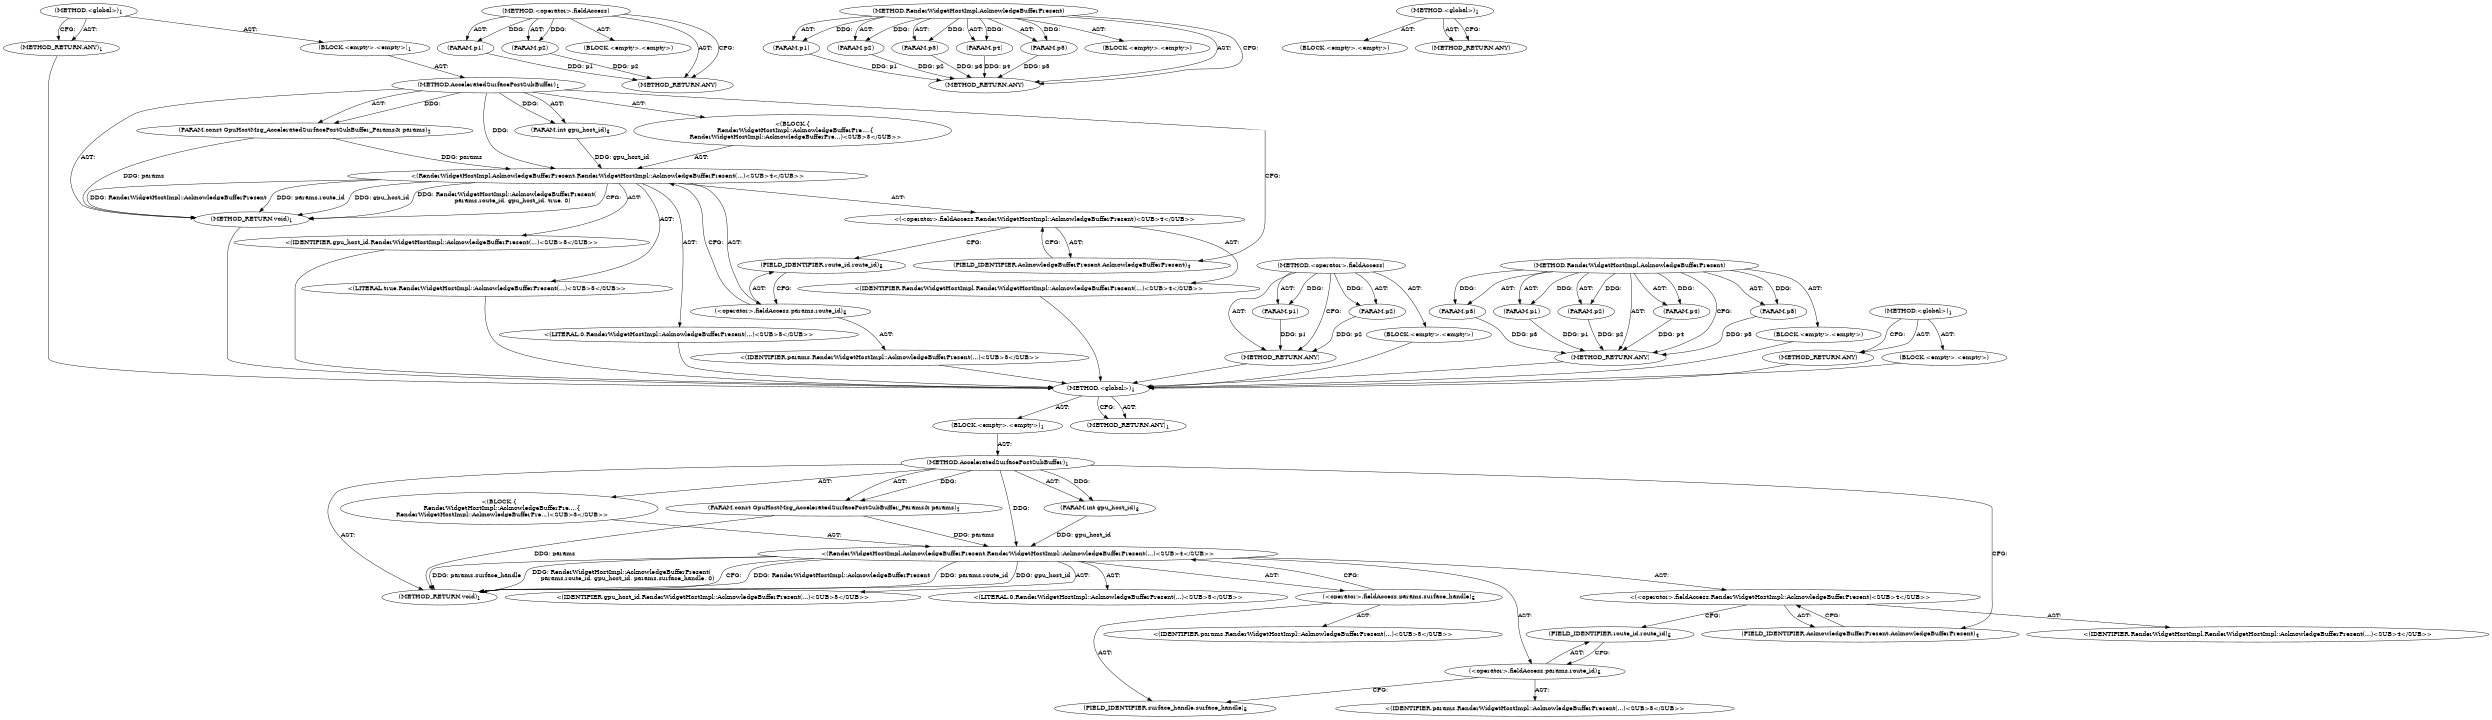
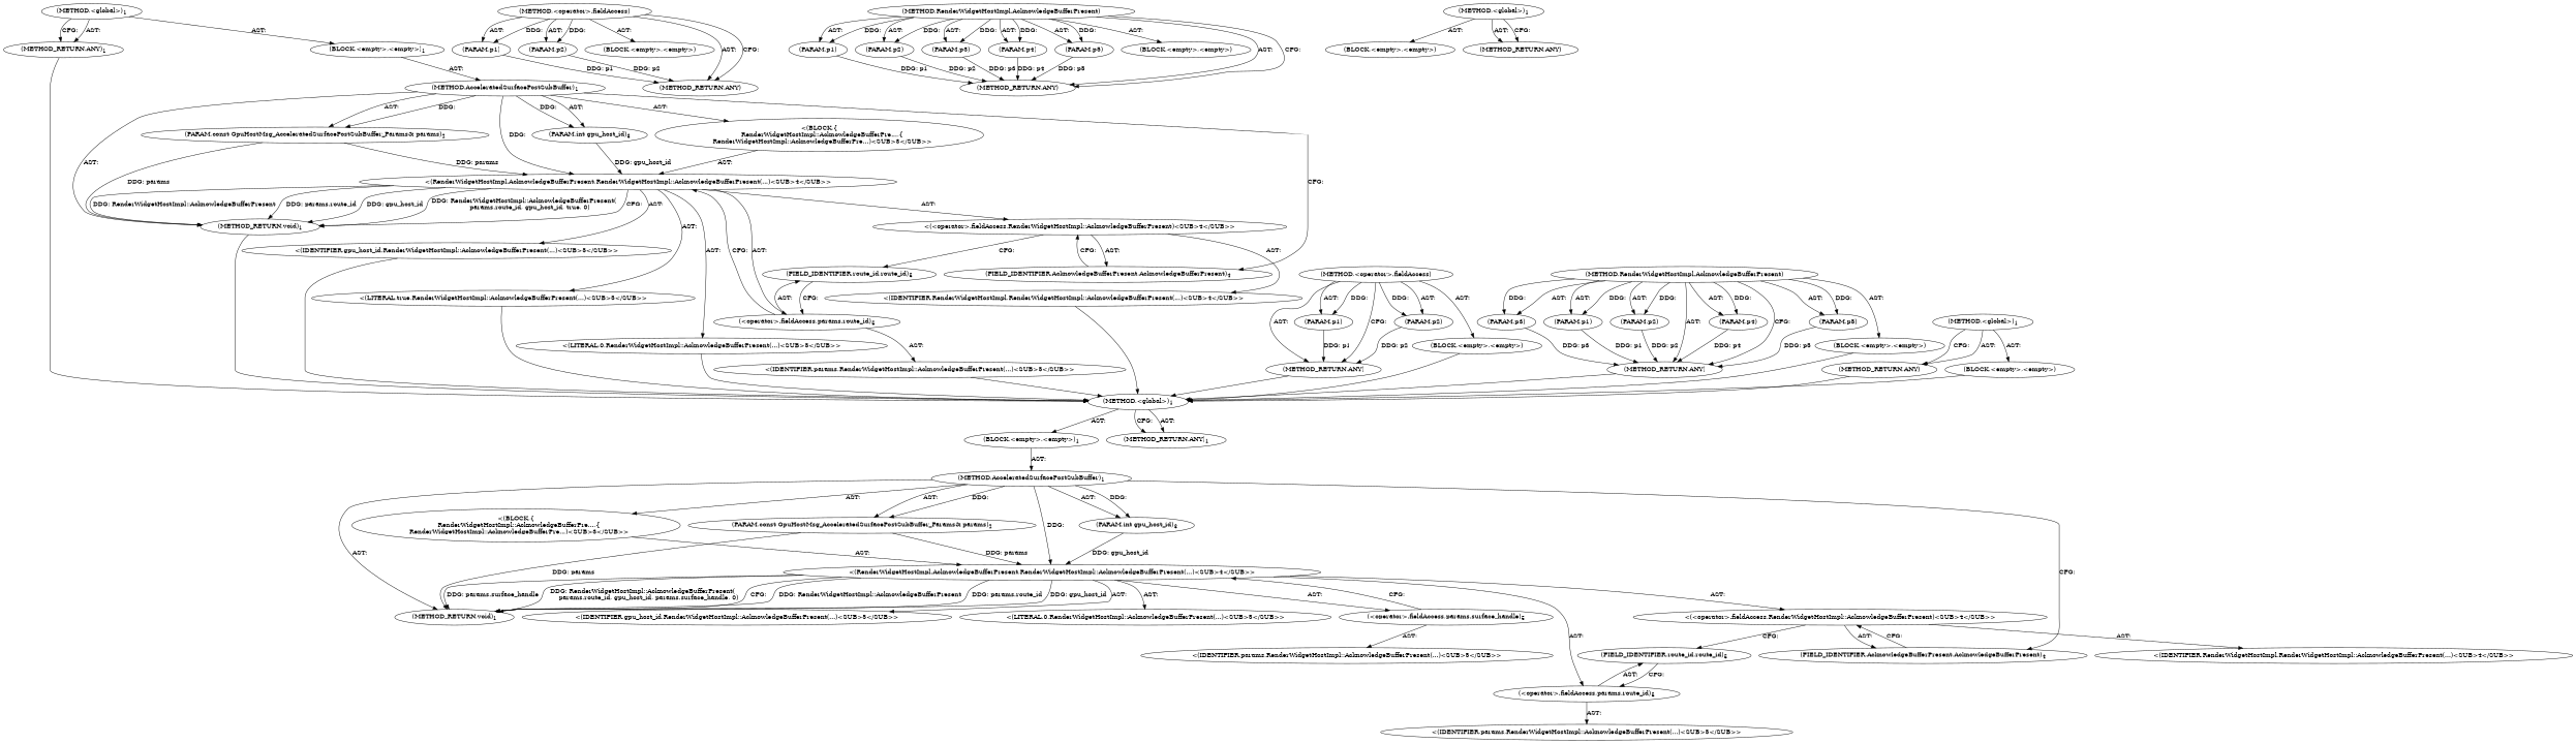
  digraph {
    n1 [label=<(METHOD,&lt;global&gt;)<SUB>1</SUB>>]
    n2 [label=<(BLOCK,&lt;empty&gt;,&lt;empty&gt;)<SUB>1</SUB>>]
    n3 [label=<(METHOD_RETURN,ANY)<SUB>1</SUB>>]
    n4 [label=<(METHOD,AcceleratedSurfacePostSubBuffer)<SUB>1</SUB>>]
    n5 [label=<(METHOD,&lt;global&gt;)<SUB>1</SUB>>]
    n6 [label=<(PARAM,const GpuHostMsg_AcceleratedSurfacePostSubBuffer_Params&amp; params)<SUB>2</SUB>>]
    n7 [label=<(PARAM,int gpu_host_id)<SUB>3</SUB>>]
    n8 [label="<(BLOCK,{\n   RenderWidgetHostImpl::AcknowledgeBufferPre...,{\n   RenderWidgetHostImpl::AcknowledgeBufferPre...)<SUB>3</SUB>>"]
    n9 [label="<(RenderWidgetHostImpl.AcknowledgeBufferPresent,RenderWidgetHostImpl::AcknowledgeBufferPresent(...)<SUB>4</SUB>>"]
    n10 [label=<(FIELD_IDENTIFIER,AcknowledgeBufferPresent,AcknowledgeBufferPresent)<SUB>4</SUB>>]
    n11 [label=<(METHOD_RETURN,void)<SUB>1</SUB>>]
    n12 [label="<(&lt;operator&gt;.fieldAccess,RenderWidgetHostImpl::AcknowledgeBufferPresent)<SUB>4</SUB>>"]
    n13 [label=<(&lt;operator&gt;.fieldAccess,params.route_id)<SUB>5</SUB>>]
    n14 [label="<(IDENTIFIER,gpu_host_id,RenderWidgetHostImpl::AcknowledgeBufferPresent(...)<SUB>5</SUB>>"]
    n15 [label="<(LITERAL,true,RenderWidgetHostImpl::AcknowledgeBufferPresent(...)<SUB>5</SUB>>"]
    n16 [label="<(LITERAL,0,RenderWidgetHostImpl::AcknowledgeBufferPresent(...)<SUB>5</SUB>>"]
    n17 [label="<(IDENTIFIER,RenderWidgetHostImpl,RenderWidgetHostImpl::AcknowledgeBufferPresent(...)<SUB>4</SUB>>"]
    n18 [label=<(FIELD_IDENTIFIER,route_id,route_id)<SUB>5</SUB>>]
    n19 [label="<(IDENTIFIER,params,RenderWidgetHostImpl::AcknowledgeBufferPresent(...)<SUB>5</SUB>>"]
    n20 [label=<(BLOCK,&lt;empty&gt;,&lt;empty&gt;)<SUB>1</SUB>>]
    n21 [label=<(METHOD_RETURN,ANY)<SUB>1</SUB>>]
    n22 [label=<(METHOD,&lt;operator&gt;.fieldAccess)>]
    n23 [label=<(PARAM,p1)>]
    n24 [label=<(PARAM,p2)>]
    n25 [label=<(BLOCK,&lt;empty&gt;,&lt;empty&gt;)>]
    n26 [label=<(METHOD_RETURN,ANY)>]
    n27 [label=<(METHOD,RenderWidgetHostImpl.AcknowledgeBufferPresent)>]
    n28 [label=<(PARAM,p1)>]
    n29 [label=<(PARAM,p2)>]
    n30 [label=<(PARAM,p3)>]
    n31 [label=<(PARAM,p4)>]
    n32 [label=<(PARAM,p5)>]
    n33 [label=<(BLOCK,&lt;empty&gt;,&lt;empty&gt;)>]
    n34 [label=<(METHOD_RETURN,ANY)>]
    n35 [label=<(METHOD,&lt;global&gt;)<SUB>1</SUB>>]
    n36 [label=<(BLOCK,&lt;empty&gt;,&lt;empty&gt;)>]
    n37 [label=<(METHOD_RETURN,ANY)>]
    n38 [label=<(METHOD,AcceleratedSurfacePostSubBuffer)<SUB>1</SUB>>]
    n39 [label=<(PARAM,const GpuHostMsg_AcceleratedSurfacePostSubBuffer_Params&amp; params)<SUB>2</SUB>>]
    n40 [label=<(PARAM,int gpu_host_id)<SUB>3</SUB>>]
    n41 [label="<(BLOCK,{\n   RenderWidgetHostImpl::AcknowledgeBufferPre...,{\n   RenderWidgetHostImpl::AcknowledgeBufferPre...)<SUB>3</SUB>>"]
    n42 [label="<(RenderWidgetHostImpl.AcknowledgeBufferPresent,RenderWidgetHostImpl::AcknowledgeBufferPresent(...)<SUB>4</SUB>>"]
    n43 [label=<(FIELD_IDENTIFIER,AcknowledgeBufferPresent,AcknowledgeBufferPresent)<SUB>4</SUB>>]
    n44 [label=<(METHOD_RETURN,void)<SUB>1</SUB>>]
    n45 [label="<(&lt;operator&gt;.fieldAccess,RenderWidgetHostImpl::AcknowledgeBufferPresent)<SUB>4</SUB>>"]
    n46 [label=<(&lt;operator&gt;.fieldAccess,params.route_id)<SUB>5</SUB>>]
    n47 [label="<(IDENTIFIER,gpu_host_id,RenderWidgetHostImpl::AcknowledgeBufferPresent(...)<SUB>5</SUB>>"]
    n48 [label=<(&lt;operator&gt;.fieldAccess,params.surface_handle)<SUB>5</SUB>>]
    n49 [label="<(LITERAL,0,RenderWidgetHostImpl::AcknowledgeBufferPresent(...)<SUB>5</SUB>>"]
    n50 [label="<(IDENTIFIER,RenderWidgetHostImpl,RenderWidgetHostImpl::AcknowledgeBufferPresent(...)<SUB>4</SUB>>"]
    n51 [label=<(FIELD_IDENTIFIER,route_id,route_id)<SUB>5</SUB>>]
    n52 [label="<(IDENTIFIER,params,RenderWidgetHostImpl::AcknowledgeBufferPresent(...)<SUB>5</SUB>>"]
-   n53 [label=<(FIELD_IDENTIFIER,surface_handle,surface_handle)<SUB>5</SUB>>]
    n54 [label="<(IDENTIFIER,params,RenderWidgetHostImpl::AcknowledgeBufferPresent(...)<SUB>5</SUB>>"]
    n55 [label=<(METHOD,&lt;operator&gt;.fieldAccess)>]
    n56 [label=<(PARAM,p1)>]
    n57 [label=<(PARAM,p2)>]
    n58 [label=<(BLOCK,&lt;empty&gt;,&lt;empty&gt;)>]
    n59 [label=<(METHOD_RETURN,ANY)>]
    n60 [label=<(METHOD,RenderWidgetHostImpl.AcknowledgeBufferPresent)>]
    n61 [label=<(PARAM,p1)>]
    n62 [label=<(PARAM,p2)>]
    n63 [label=<(PARAM,p3)>]
    n64 [label=<(PARAM,p4)>]
    n65 [label=<(PARAM,p5)>]
    n66 [label=<(BLOCK,&lt;empty&gt;,&lt;empty&gt;)>]
    n67 [label=<(METHOD_RETURN,ANY)>]
    n68 [label=<(METHOD,&lt;global&gt;)<SUB>1</SUB>>]
    n69 [label=<(BLOCK,&lt;empty&gt;,&lt;empty&gt;)>]
    n70 [label=<(METHOD_RETURN,ANY)>]
    n1 -> n2 [label="AST: "]
    n1 -> n3 [label="AST: "]
    n1 -> n3 [label="CFG: "]
    n2 -> n4 [label="AST: "]
    n3 -> n5
    n4 -> n6 [label="AST: "]
    n4 -> n6 [label="DDG: "]
    n4 -> n7 [label="AST: "]
    n4 -> n7 [label="DDG: "]
    n4 -> n8 [label="AST: "]
    n4 -> n9 [label="DDG: "]
    n4 -> n10 [label="CFG: "]
    n4 -> n11 [label="AST: "]
    n5 -> n20 [label="AST: "]
    n5 -> n21 [label="AST: "]
    n5 -> n21 [label="CFG: "]
    n6 -> n9 [label="DDG: params"]
    n6 -> n11 [label="DDG: params"]
    n7 -> n9 [label="DDG: gpu_host_id"]
    n8 -> n9 [label="AST: "]
    n9 -> n11 [label="CFG: "]
    n9 -> n11 [label="DDG: RenderWidgetHostImpl::AcknowledgeBufferPresent"]
    n9 -> n11 [label="DDG: params.route_id"]
    n9 -> n11 [label="DDG: gpu_host_id"]
    n9 -> n11 [label="DDG: RenderWidgetHostImpl::AcknowledgeBufferPresent(\n      params.route_id, gpu_host_id, true, 0)"]
    n9 -> n12 [label="AST: "]
    n9 -> n13 [label="AST: "]
    n9 -> n14 [label="AST: "]
    n9 -> n15 [label="AST: "]
    n9 -> n16 [label="AST: "]
    n10 -> n12 [label="CFG: "]
    n11 -> n5
    n12 -> n10 [label="AST: "]
    n12 -> n17 [label="AST: "]
    n12 -> n18 [label="CFG: "]
    n13 -> n9 [label="CFG: "]
    n13 -> n18 [label="AST: "]
    n13 -> n19 [label="AST: "]
    n14 -> n5
    n15 -> n5
    n16 -> n5
    n17 -> n5
    n18 -> n13 [label="CFG: "]
    n19 -> n5
    n20 -> n38 [label="AST: "]
    n22 -> n23 [label="AST: "]
    n22 -> n23 [label="DDG: "]
    n22 -> n24 [label="AST: "]
    n22 -> n24 [label="DDG: "]
    n22 -> n25 [label="AST: "]
    n22 -> n26 [label="AST: "]
    n22 -> n26 [label="CFG: "]
    n23 -> n26 [label="DDG: p1"]
    n24 -> n26 [label="DDG: p2"]
    n25 -> n5
    n26 -> n5
    n27 -> n28 [label="AST: "]
    n27 -> n28 [label="DDG: "]
    n27 -> n29 [label="AST: "]
    n27 -> n29 [label="DDG: "]
    n27 -> n30 [label="AST: "]
    n27 -> n30 [label="DDG: "]
    n27 -> n31 [label="AST: "]
    n27 -> n31 [label="DDG: "]
    n27 -> n32 [label="AST: "]
    n27 -> n32 [label="DDG: "]
    n27 -> n33 [label="AST: "]
    n27 -> n34 [label="AST: "]
    n27 -> n34 [label="CFG: "]
    n28 -> n34 [label="DDG: p1"]
    n29 -> n34 [label="DDG: p2"]
    n30 -> n34 [label="DDG: p3"]
    n31 -> n34 [label="DDG: p4"]
    n32 -> n34 [label="DDG: p5"]
    n33 -> n5
    n34 -> n5
    n35 -> n36 [label="AST: "]
    n35 -> n37 [label="AST: "]
    n35 -> n37 [label="CFG: "]
    n36 -> n5
    n37 -> n5
    n38 -> n39 [label="AST: "]
    n38 -> n39 [label="DDG: "]
    n38 -> n40 [label="AST: "]
    n38 -> n40 [label="DDG: "]
    n38 -> n41 [label="AST: "]
    n38 -> n42 [label="DDG: "]
    n38 -> n43 [label="CFG: "]
    n38 -> n44 [label="AST: "]
    n39 -> n42 [label="DDG: params"]
    n39 -> n44 [label="DDG: params"]
    n40 -> n42 [label="DDG: gpu_host_id"]
    n41 -> n42 [label="AST: "]
    n42 -> n44 [label="CFG: "]
    n42 -> n44 [label="DDG: RenderWidgetHostImpl::AcknowledgeBufferPresent"]
    n42 -> n44 [label="DDG: params.route_id"]
    n42 -> n44 [label="DDG: gpu_host_id"]
    n42 -> n44 [label="DDG: params.surface_handle"]
    n42 -> n44 [label="DDG: RenderWidgetHostImpl::AcknowledgeBufferPresent(\n      params.route_id, gpu_host_id, params.surface_handle, 0)"]
    n42 -> n45 [label="AST: "]
    n42 -> n46 [label="AST: "]
    n42 -> n47 [label="AST: "]
    n42 -> n48 [label="AST: "]
    n42 -> n49 [label="AST: "]
    n43 -> n45 [label="CFG: "]
    n45 -> n43 [label="AST: "]
    n45 -> n50 [label="AST: "]
    n45 -> n51 [label="CFG: "]
    n46 -> n51 [label="AST: "]
    n46 -> n52 [label="AST: "]
-   n46 -> n53 [label="CFG: "]
    n48 -> n42 [label="CFG: "]
-   n48 -> n53 [label="AST: "]
    n48 -> n54 [label="AST: "]
    n51 -> n46 [label="CFG: "]
    n55 -> n56 [label="AST: "]
    n55 -> n56 [label="DDG: "]
    n55 -> n57 [label="AST: "]
    n55 -> n57 [label="DDG: "]
    n55 -> n58 [label="AST: "]
    n55 -> n59 [label="AST: "]
    n55 -> n59 [label="CFG: "]
    n56 -> n59 [label="DDG: p1"]
    n57 -> n59 [label="DDG: p2"]
    n60 -> n61 [label="AST: "]
    n60 -> n61 [label="DDG: "]
    n60 -> n62 [label="AST: "]
    n60 -> n62 [label="DDG: "]
    n60 -> n63 [label="AST: "]
    n60 -> n63 [label="DDG: "]
    n60 -> n64 [label="AST: "]
    n60 -> n64 [label="DDG: "]
    n60 -> n65 [label="AST: "]
    n60 -> n65 [label="DDG: "]
    n60 -> n66 [label="AST: "]
    n60 -> n67 [label="AST: "]
    n60 -> n67 [label="CFG: "]
    n61 -> n67 [label="DDG: p1"]
    n62 -> n67 [label="DDG: p2"]
    n63 -> n67 [label="DDG: p3"]
    n64 -> n67 [label="DDG: p4"]
    n65 -> n67 [label="DDG: p5"]
    n68 -> n69 [label="AST: "]
    n68 -> n70 [label="AST: "]
    n68 -> n70 [label="CFG: "]
  }
